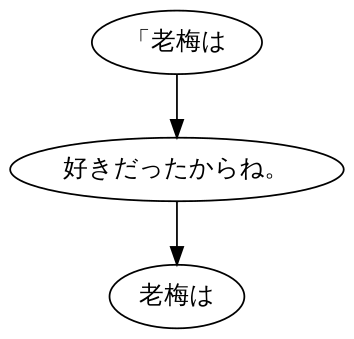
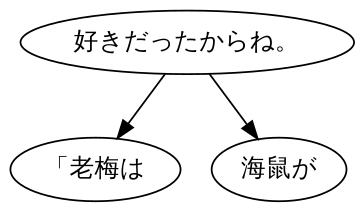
  digraph {
    fontname="Noto Sans"
    node [fontname="Noto Sans"]
    edge [fontname="Noto Sans"]
    n1 [label="「老梅は"]
    n2 [label="好きだったからね。"]
-   n3 [label="老梅は"]
-   n1 -> n2
+   n3 [label="海鼠が"]
+   n2 -> n1
    n2 -> n3
  }
